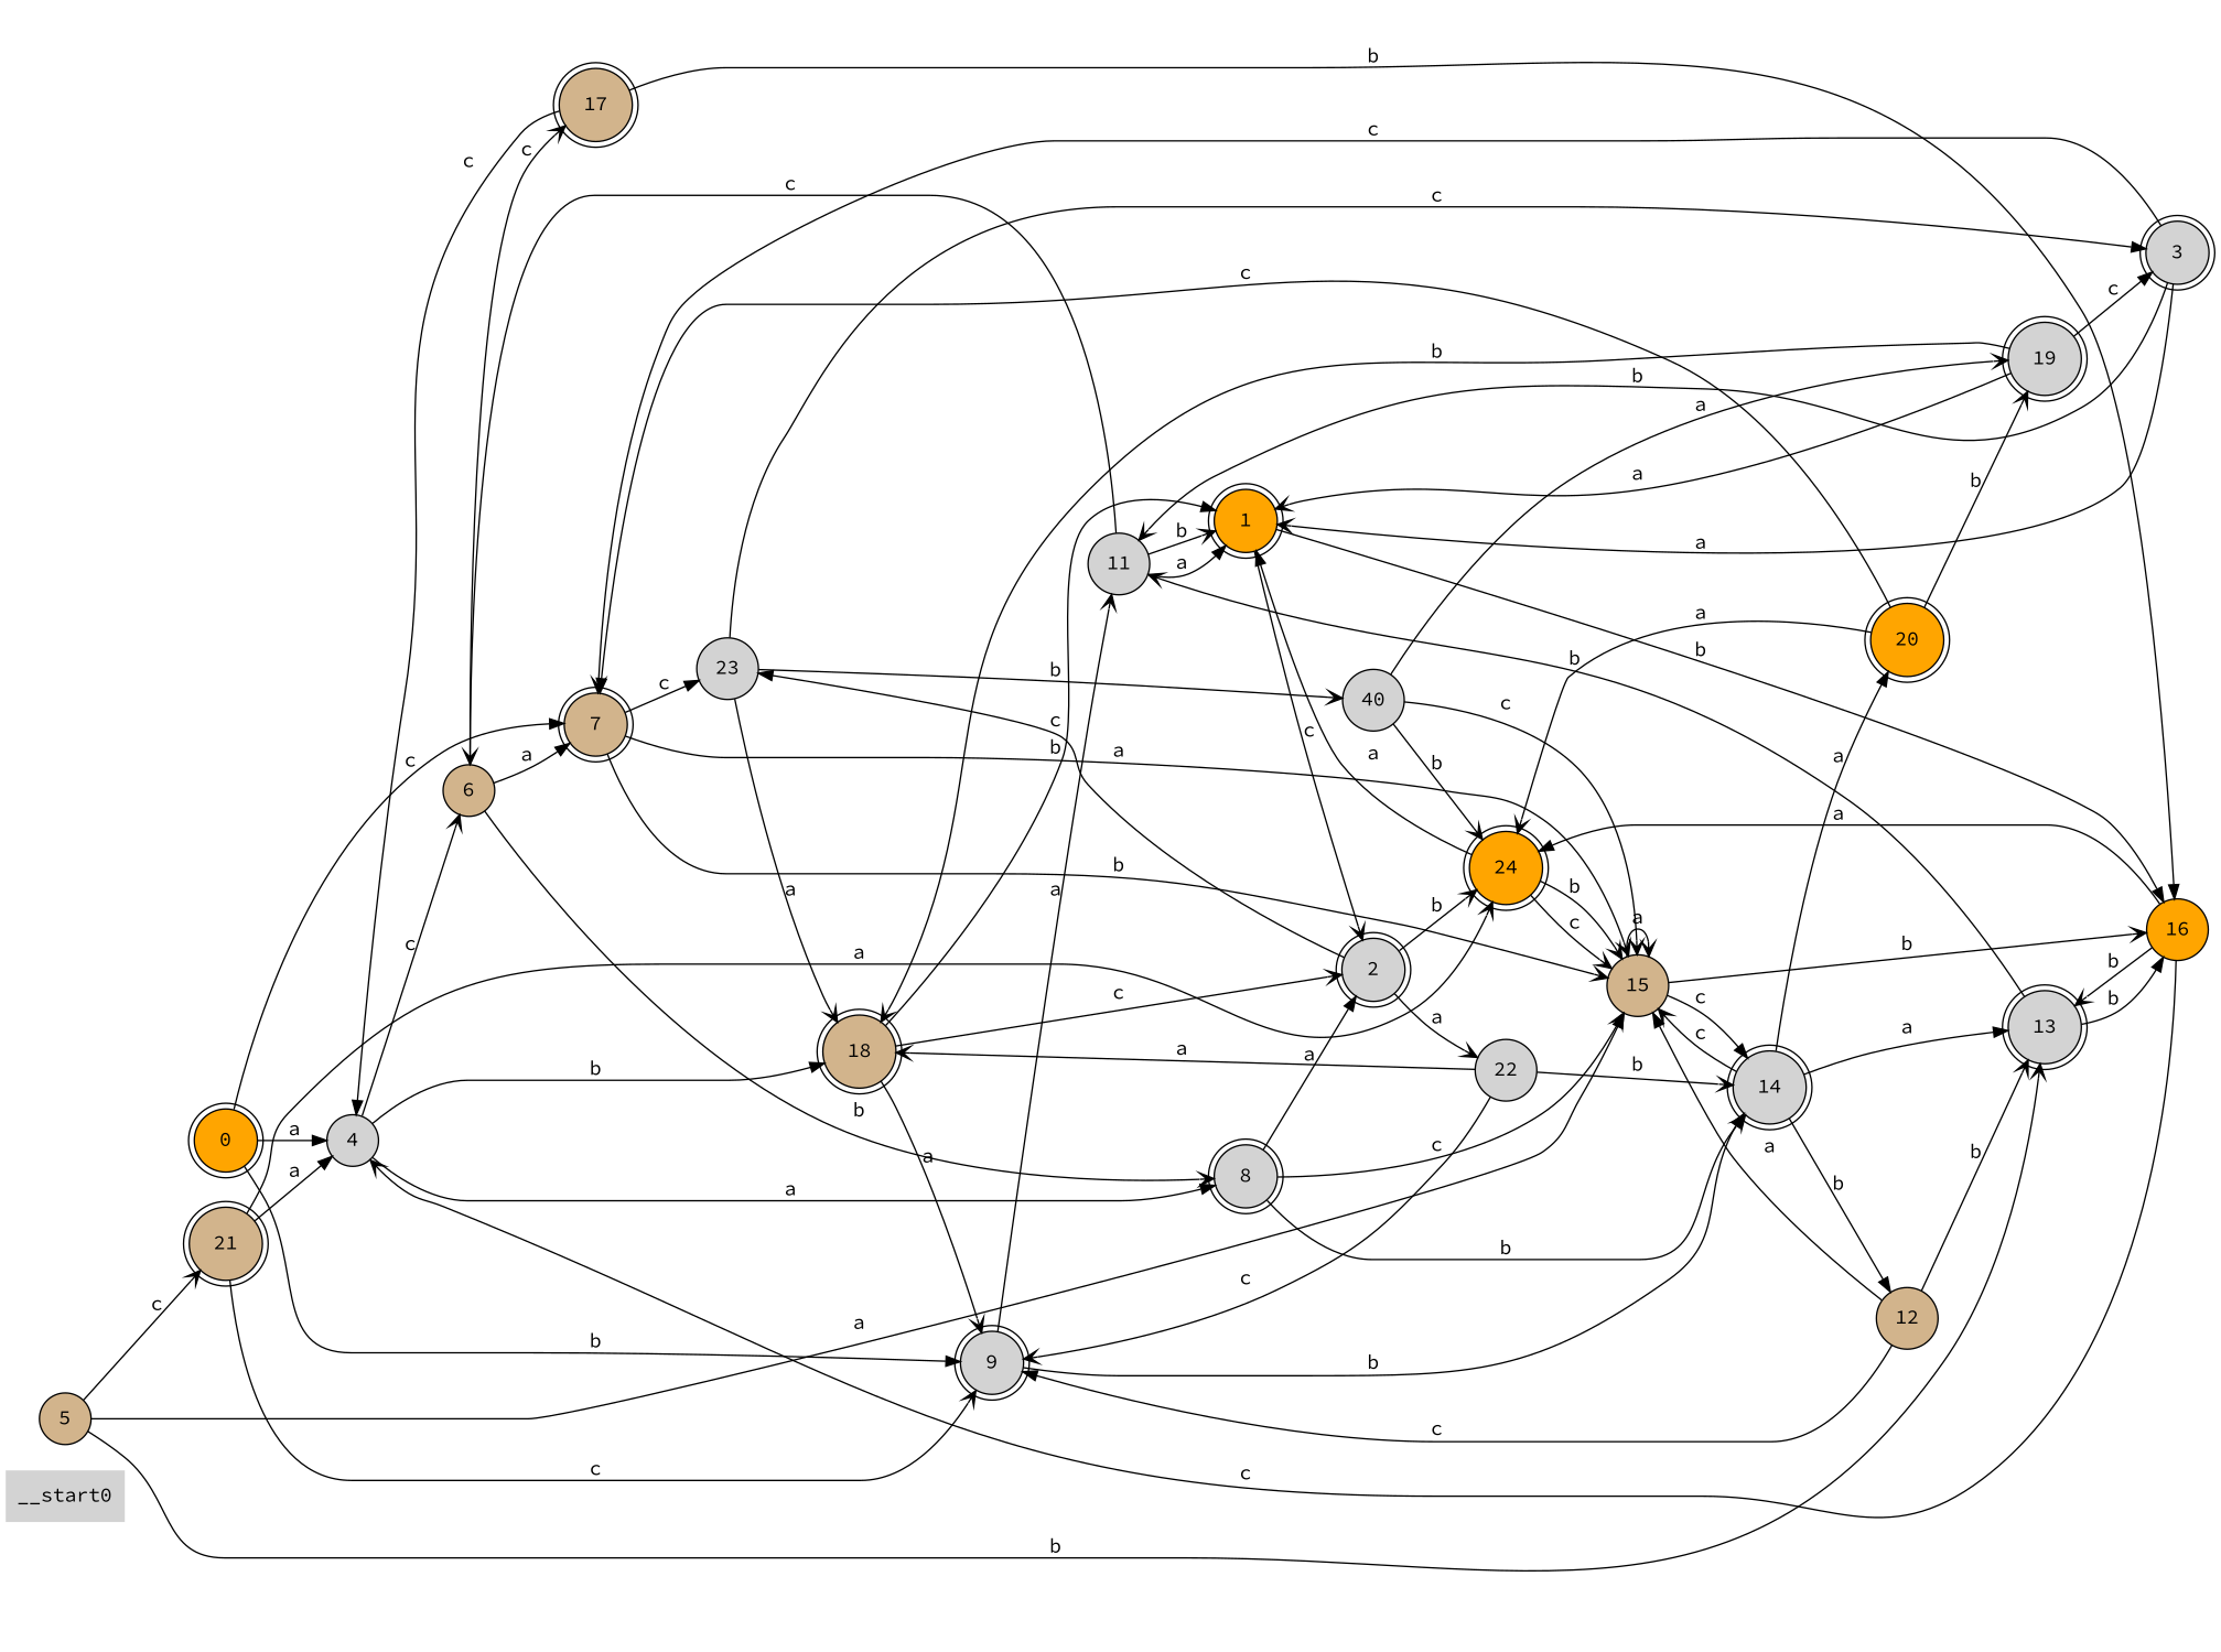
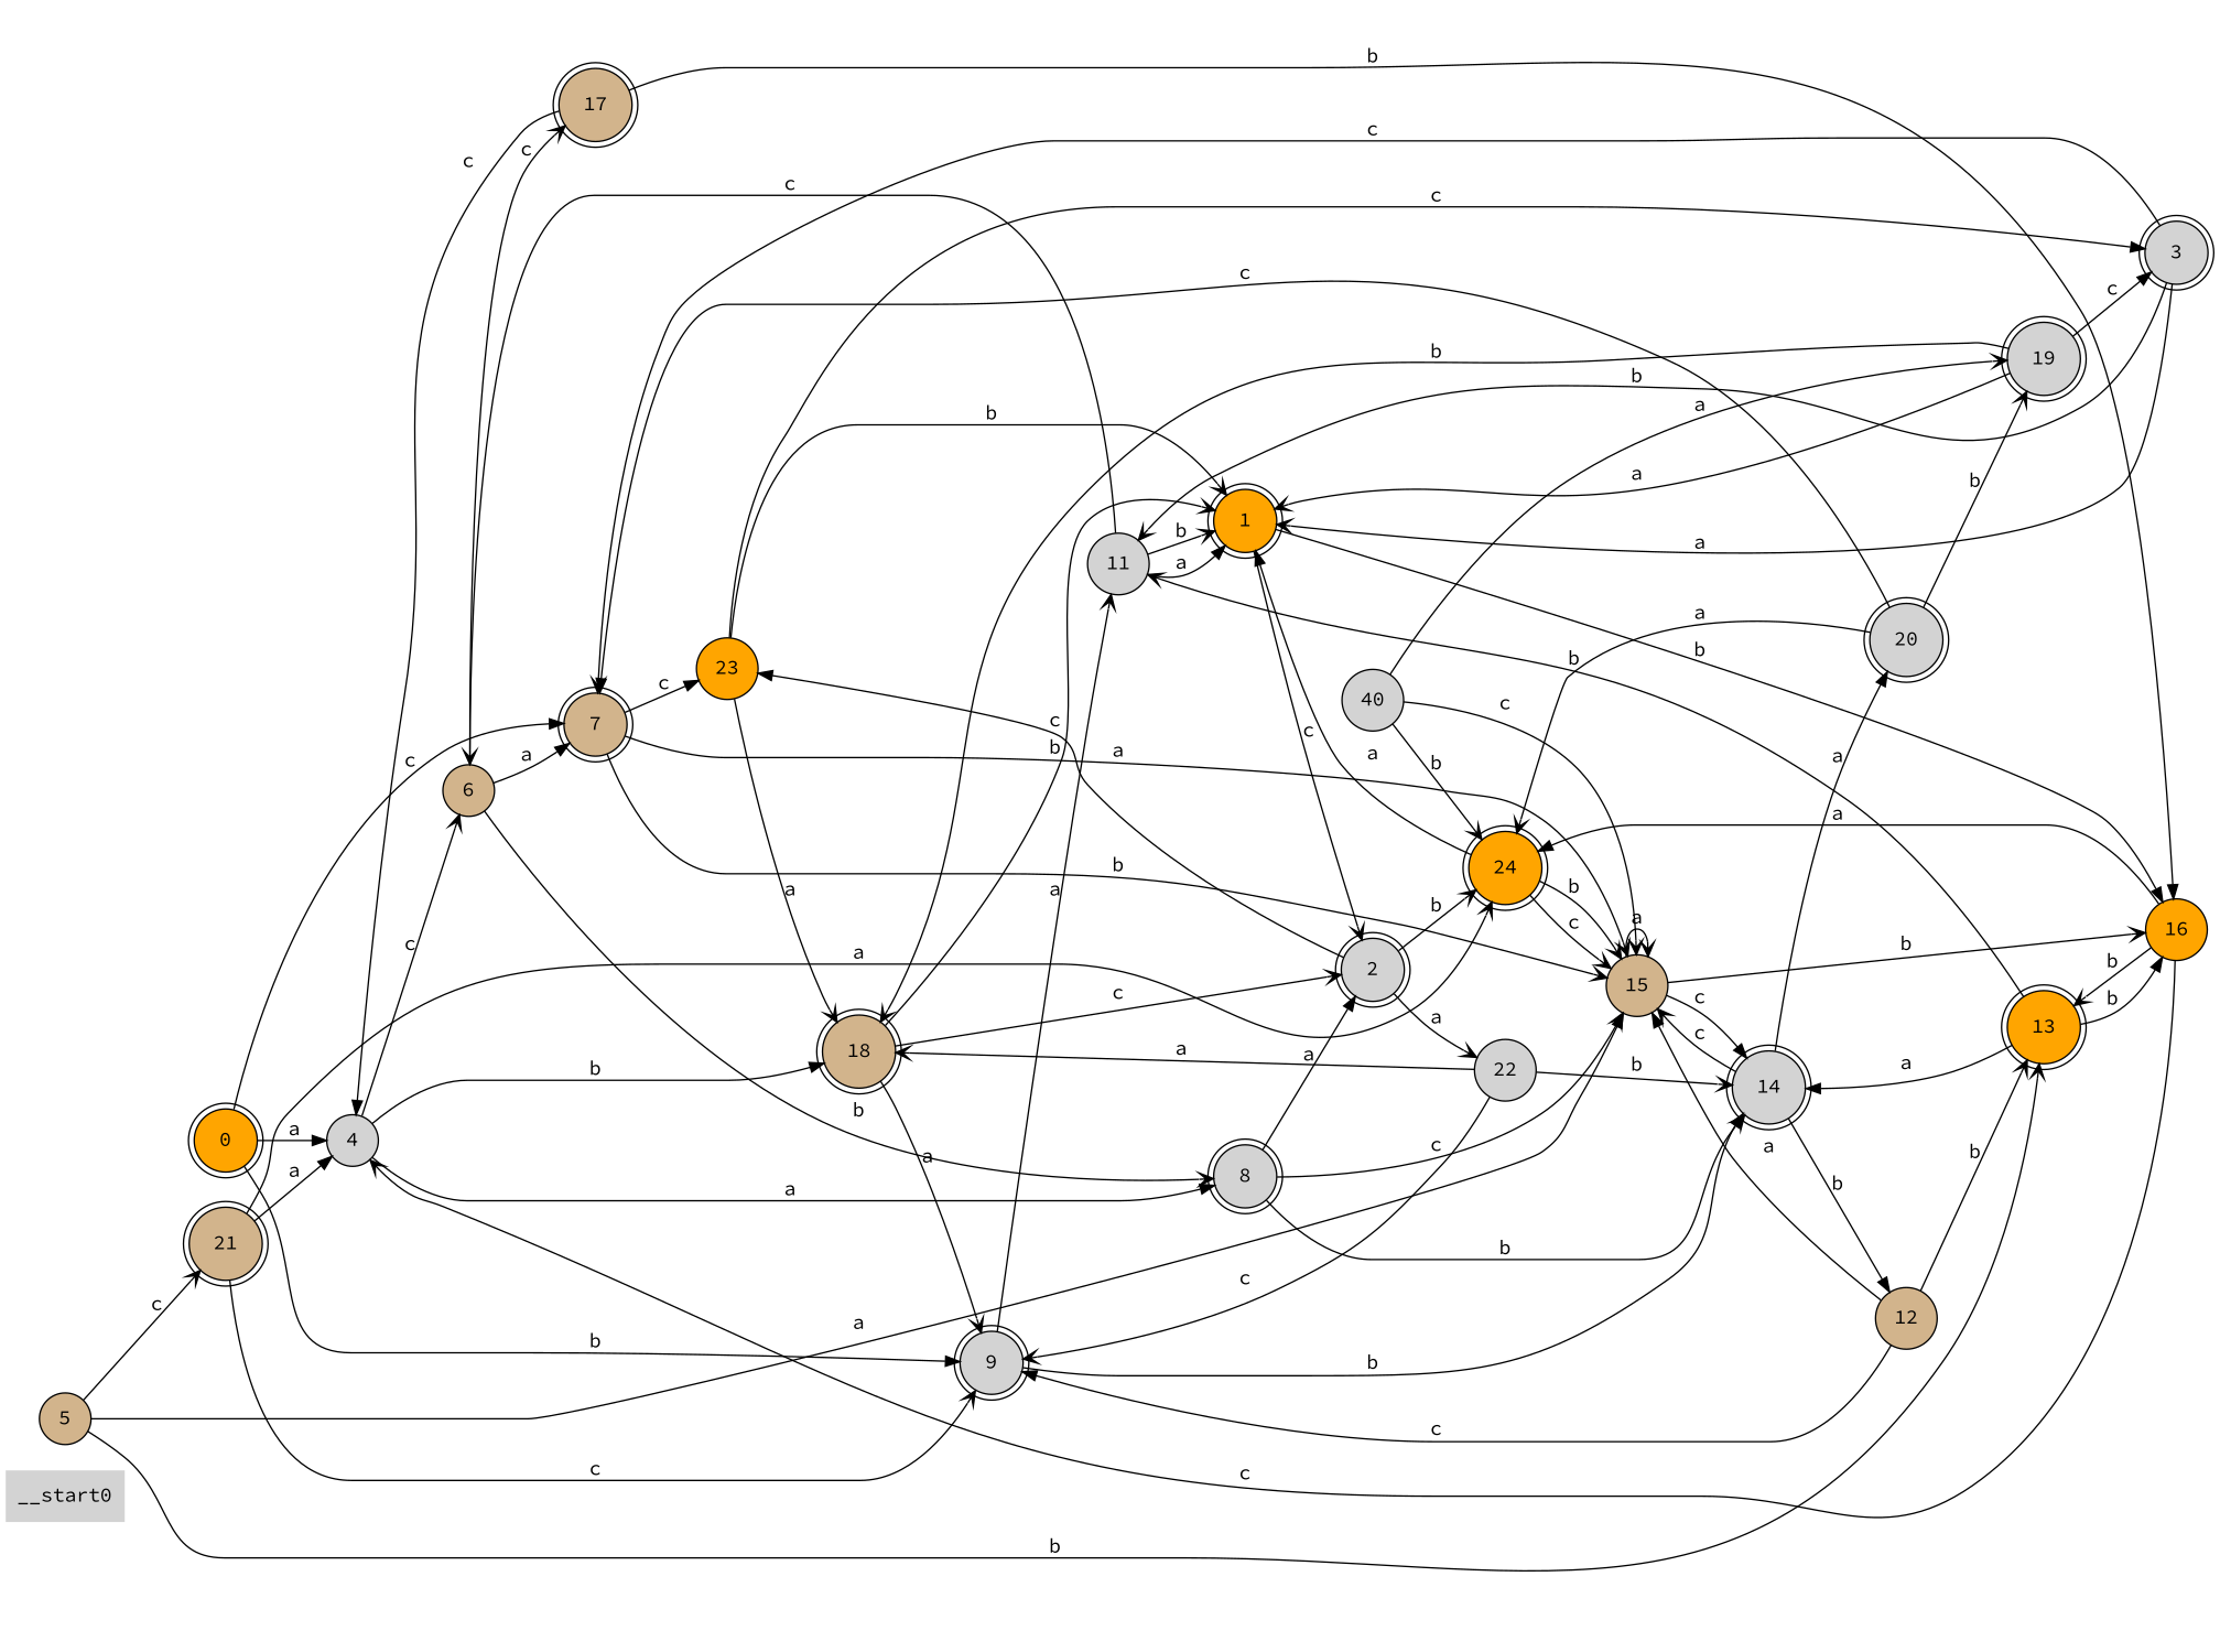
  digraph {
    fontname="Source Code Pro"
    rankdir=LR
    node [fillcolor=lightgrey fontname="Source Code Pro" shape=doublecircle style="rounded,filled" color=black]
    edge [arrowhead=vee fontname="Source Code Pro"]
    __start0 [shape=none style=filled color=""]
    n2 [fillcolor=orange label=0]
    n3 [label=4 shape=circle style=filled]
    n4 [fillcolor=tan label=7]
    n5 [label=9]
    n6 [fillcolor=tan label=6 shape=circle style=filled]
    n7 [label=8]
    n8 [fillcolor=tan label=18]
-   n9 [label=23 shape=circle style=filled]
+   n9 [fillcolor=orange label=23 shape=circle style=filled]
    n10 [fillcolor=tan label=15 shape=circle style=filled]
    n11 [label=11 shape=circle style=filled]
    n12 [label=14]
    n13 [fillcolor=orange label=1]
    n14 [label=2]
    n15 [fillcolor=orange label=16 shape=circle style=filled]
    n16 [label=22 shape=circle style=filled]
    n17 [fillcolor=orange label=24]
-   n18 [label=13]
+   n18 [fillcolor=orange label=13]
    n19 [label=3]
    n20 [label=40 shape=circle style=filled]
    n21 [fillcolor=tan label=17]
    n22 [fillcolor=tan label=5 shape=circle style=filled]
    n23 [fillcolor=tan label=21]
    n24 [fillcolor=tan label=12 shape=circle style=filled]
-   n25 [fillcolor=orange label=20]
+   n25 [label=20]
    n26 [label=19]
    n2 -> n3 [arrowhead=normal label=a]
    n2 -> n4 [arrowhead=normal label=c]
    n2 -> n5 [arrowhead=normal label=b]
    n3 -> n6 [label=c]
    n3 -> n7 [arrowhead=normal label=a]
    n3 -> n8 [arrowhead=normal label=b]
    n4 -> n9 [arrowhead=normal label=c]
    n4 -> n10 [label=a]
    n4 -> n10 [label=b]
    n5 -> n11 [label=a]
    n5 -> n12 [arrowhead=normal label=b]
    n6 -> n4 [arrowhead=normal label=a]
    n6 -> n7 [label=b]
    n6 -> n21 [label=c]
    n7 -> n10 [label=c]
    n7 -> n12 [label=b]
    n7 -> n14 [arrowhead=normal label=a]
    n8 -> n5 [label=a]
-   n8 -> n13 [arrowhead=normal label=b]
+   n8 -> n13 [label=b]
    n8 -> n14 [label=c]
    n9 -> n8 [label=a]
    n9 -> n19 [arrowhead=normal label=c]
-   n9 -> n20 [label=b]
+   n9 -> n13 [label=b]
    n10 -> n10 [label=a]
    n10 -> n12 [arrowhead=normal label=c]
    n10 -> n15 [label=b]
    n11 -> n6 [label=c]
    n11 -> n13 [arrowhead=normal label=a]
    n11 -> n13 [label=b]
    n12 -> n10 [label=c]
    n12 -> n24 [arrowhead=normal label=b]
    n12 -> n25 [arrowhead=normal label=a]
    n13 -> n14 [label=c]
    n13 -> n15 [arrowhead=normal label=b]
    n14 -> n9 [arrowhead=normal label=c]
    n14 -> n16 [label=a]
    n14 -> n17 [label=b]
    n15 -> n3 [label=c]
    n15 -> n17 [arrowhead=normal label=a]
    n15 -> n18 [label=b]
    n16 -> n5 [label=c]
    n16 -> n8 [label=a]
    n16 -> n12 [label=b]
    n17 -> n10 [label=b]
    n17 -> n10 [label=c]
    n17 -> n13 [arrowhead=normal label=a]
    n18 -> n11 [label=b]
-   n12 -> n18 [arrowhead=normal label=a]
+   n18 -> n12 [arrowhead=normal label=a]
    n18 -> n15 [arrowhead=normal label=b]
    n19 -> n4 [label=c]
    n19 -> n11 [label=b]
    n19 -> n13 [label=a]
    n20 -> n10 [label=c]
    n20 -> n17 [label=b]
    n20 -> n26 [label=a]
    n21 -> n3 [arrowhead=normal label=c]
    n21 -> n15 [arrowhead=normal label=b]
    n22 -> n10 [arrowhead=normal label=a]
    n22 -> n18 [label=b]
    n22 -> n23 [label=c]
    n23 -> n3 [arrowhead=normal label=a]
    n23 -> n5 [label=c]
    n23 -> n17 [label=a]
    n24 -> n5 [arrowhead=normal label=c]
    n24 -> n10 [arrowhead=normal label=a]
    n24 -> n18 [label=b]
    n25 -> n4 [arrowhead=normal label=c]
    n25 -> n17 [label=a]
    n25 -> n26 [label=b]
    n26 -> n8 [label=b]
    n26 -> n13 [label=a]
    n26 -> n19 [arrowhead=normal label=c]
  }
